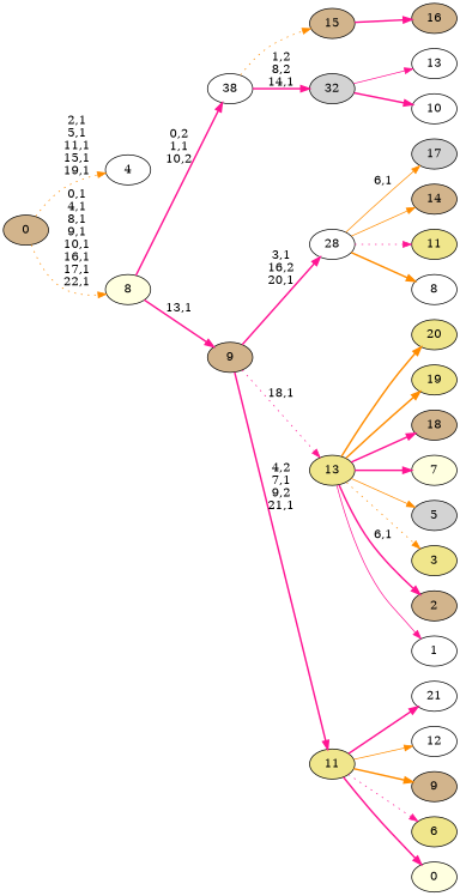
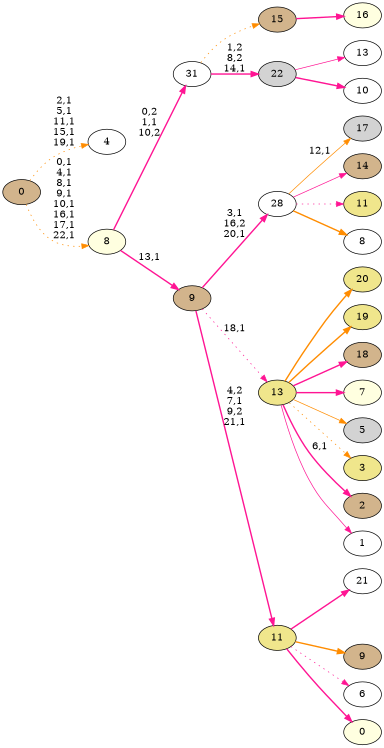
  digraph {
    rankdir=LR
    node [fillcolor=white style=filled]
    edge [color=deeppink style=bold]
    n1 [label=21]
    n2 [fillcolor=khaki label=20]
    n3 [fillcolor=khaki label=19]
    n4 [fillcolor=tan label=18]
    n5 [fillcolor=lightgrey label=17]
-   n6 [fillcolor=tan label=16]
+   n6 [fillcolor=lightyellow label=16]
    n7 [fillcolor=tan label=15]
    n8 [fillcolor=tan label=14]
    n9 [label=13]
-   n10 [label=12]
    n11 [fillcolor=khaki label=11]
    n12 [label=10]
-   32 [fillcolor=lightgrey]
-   31 [label=38]
+   32 [fillcolor=lightgrey label=22]
+   31
    n15 [fillcolor=tan label=9]
    n16 [label=8]
    28
    n18 [fillcolor=lightyellow label=7]
-   n19 [fillcolor=khaki label=6]
+   n19 [label=6]
    n20 [fillcolor=lightgrey label=5]
    n21 [label=4]
    n22 [fillcolor=khaki label=3]
    n23 [fillcolor=tan label=2]
    n24 [label=1]
    13 [fillcolor=khaki]
    n26 [fillcolor=lightyellow label=0]
    11 [fillcolor=khaki]
    9 [fillcolor=tan]
    8 [fillcolor=lightyellow]
    0 [fillcolor=tan]
    n7 -> n6
    32 -> n9 [style=solid]
    32 -> n12
    31 -> n7 [color=darkorange style=dotted]
    31 -> 32 [label="1,2\n8,2\n14,1"]
-   28 -> n5 [color=darkorange label="6,1" style=solid]
-   28 -> n8 [color=darkorange style=solid]
+   28 -> n5 [color=darkorange label="12,1" style=solid]
+   28 -> n8 [style=solid]
    28 -> n11 [style=dotted]
    28 -> n16 [color=darkorange]
    13 -> n2 [color=darkorange]
    13 -> n3 [color=darkorange]
    13 -> n4
    13 -> n18
    13 -> n20 [color=darkorange style=solid]
    13 -> n22 [color=darkorange style=dotted]
    13 -> n23 [label="6,1"]
    13 -> n24 [style=solid]
    11 -> n1
-   11 -> n10 [color=darkorange style=solid]
    11 -> n15 [color=darkorange]
    11 -> n19 [style=dotted]
    11 -> n26
    9 -> 28 [label="3,1\n16,2\n20,1"]
    9 -> 13 [label="18,1" style=dotted]
    9 -> 11 [label="4,2\n7,1\n9,2\n21,1"]
    8 -> 31 [label="0,2\n1,1\n10,2"]
    8 -> 9 [label="13,1"]
    0 -> n21 [color=darkorange label="2,1\n5,1\n11,1\n15,1\n19,1" style=dotted]
    0 -> 8 [color=darkorange label="0,1\n4,1\n8,1\n9,1\n10,1\n16,1\n17,1\n22,1" style=dotted]
  }
